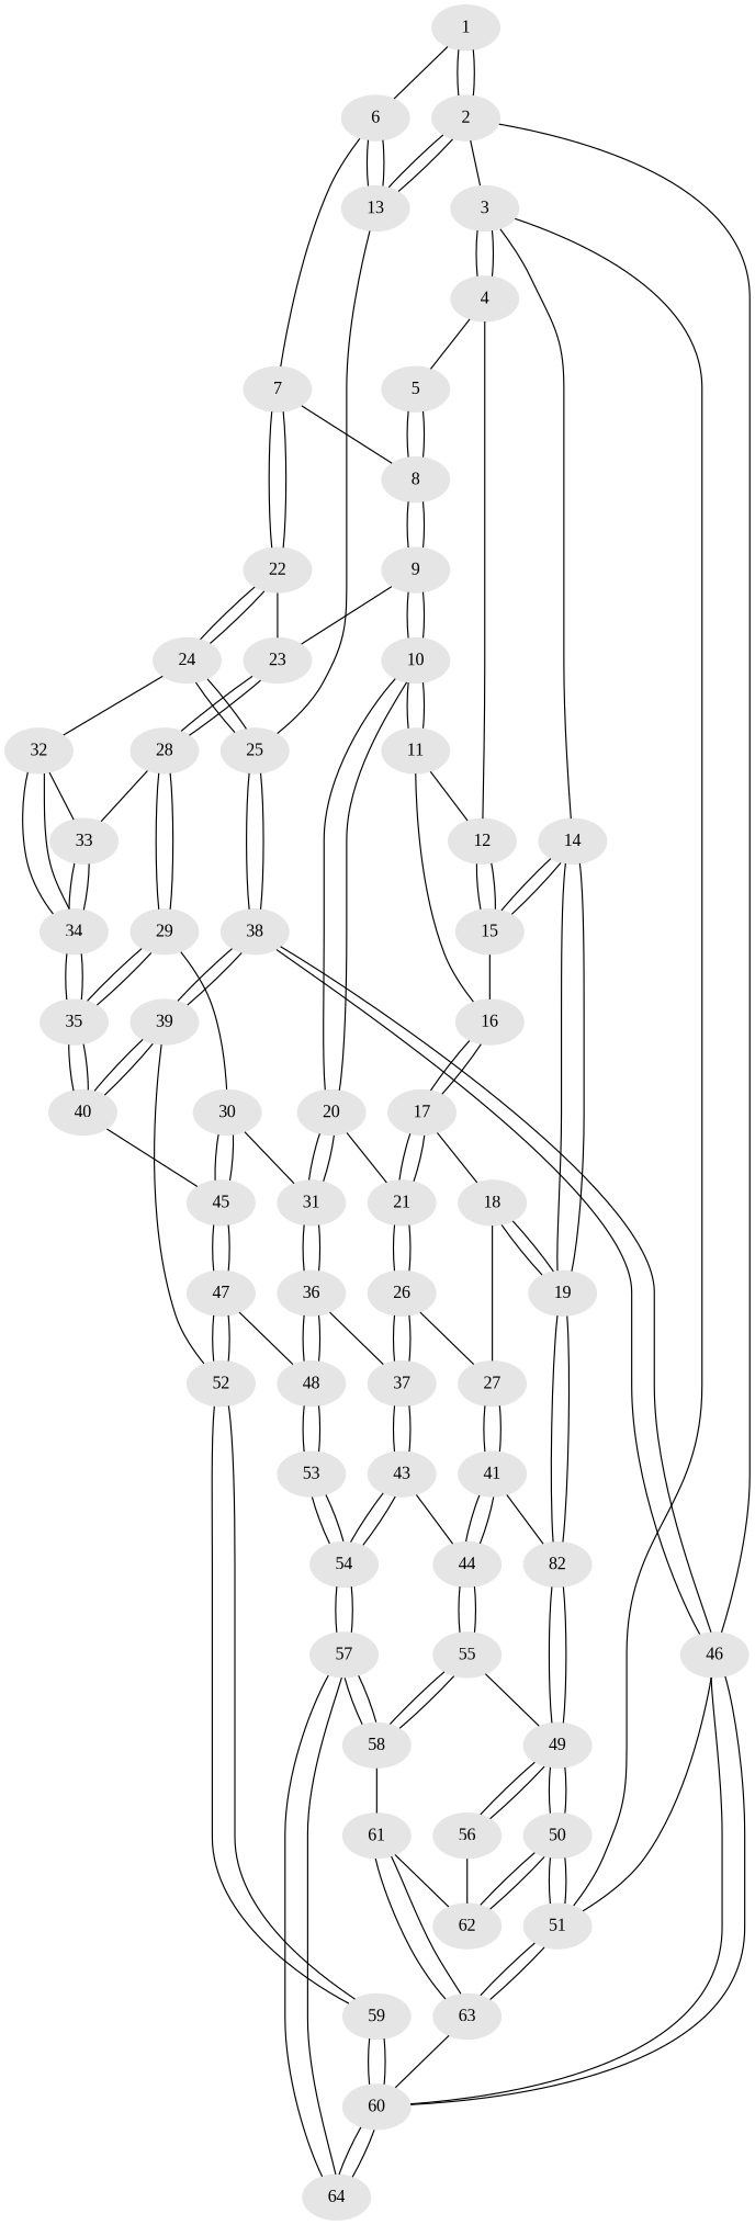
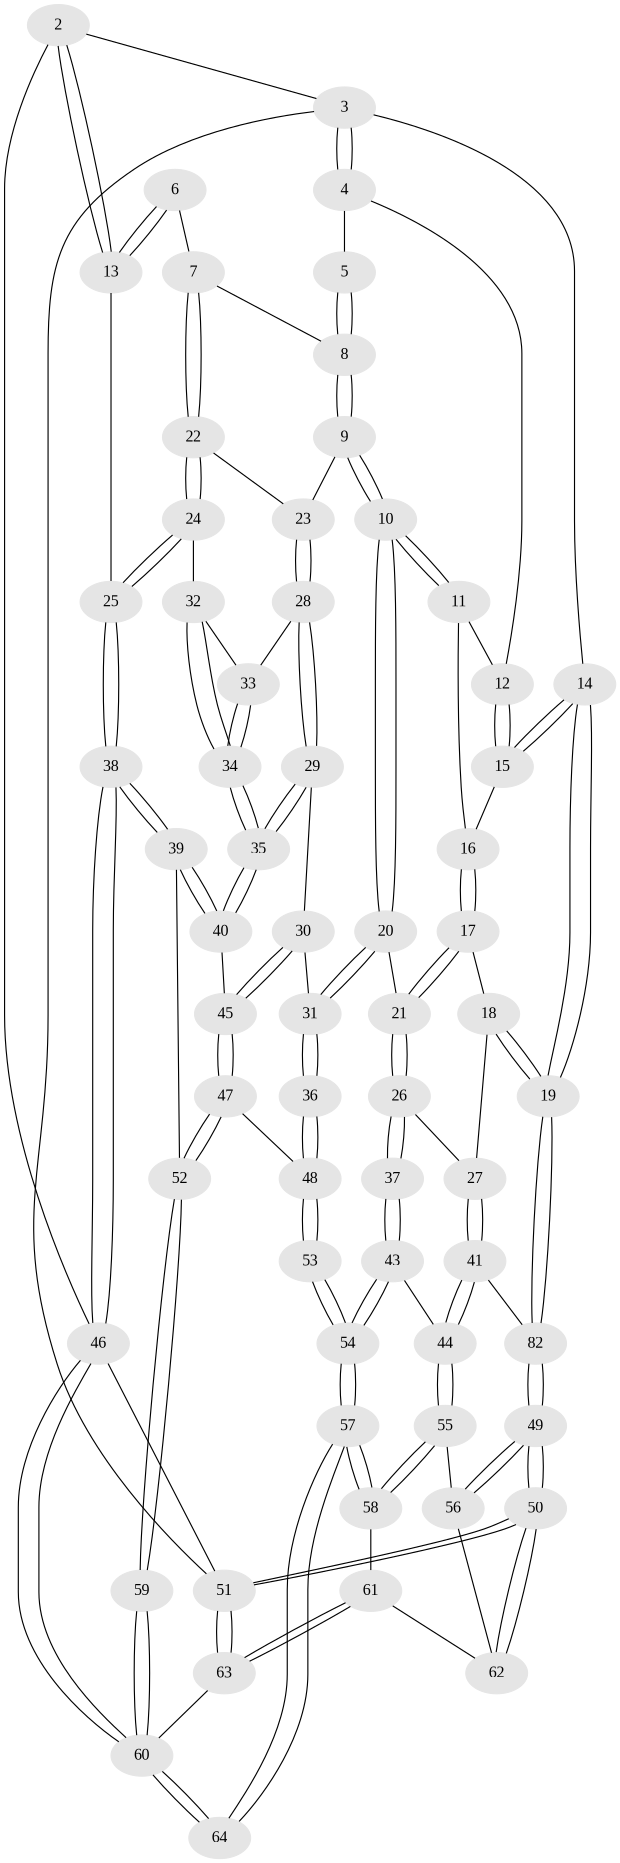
  graph {
    fontname="Liberation Serif"
    node [color=gray90 fontname="Liberation Serif" style=filled]
    edge [fontname="Liberation Serif"]
-   1
    2
    6
    3
    13
    46
    7
    4
    14
    51
    25
    60
    5
    12
    15
    19
    63
    8
    9
    22
    23
    24
    10
    11
    20
    28
    16
    21
    31
    17
    38
    n32 [label=82]
    18
    27
    26
    41
    49
    36
    37
    32
    29
    33
    34
    39
    43
    44
    30
    35
    45
    40
    47
    48
    53
    54
    52
    59
    55
    50
    56
    57
    58
    64
    62
    61
-   1 -- 2
-   1 -- 2
-   1 -- 6
    2 -- 3
    2 -- 13
    2 -- 13
    2 -- 46
    6 -- 13
    6 -- 13
    6 -- 7
    3 -- 4
    3 -- 4
    3 -- 14
    3 -- 51
    13 -- 25
    46 -- 51
    46 -- 60
    46 -- 60
    7 -- 8
    7 -- 22
    7 -- 22
    4 -- 5
    4 -- 12
    14 -- 15
    14 -- 15
    14 -- 19
    14 -- 19
    51 -- 63
    51 -- 63
    25 -- 38
    25 -- 38
    60 -- 64
    60 -- 64
    5 -- 8
    5 -- 8
    12 -- 15
    12 -- 15
    15 -- 16
    19 -- n32
    19 -- n32
    63 -- 60
    8 -- 9
    8 -- 9
    9 -- 23
    9 -- 10
    9 -- 10
    22 -- 23
    22 -- 24
    22 -- 24
    23 -- 28
    23 -- 28
    24 -- 25
    24 -- 25
    24 -- 32
    10 -- 11
    10 -- 11
    10 -- 20
    10 -- 20
    11 -- 12
    11 -- 16
    20 -- 21
    20 -- 31
    20 -- 31
    28 -- 29
    28 -- 29
    28 -- 33
    16 -- 17
    16 -- 17
    21 -- 26
    21 -- 26
    31 -- 36
    31 -- 36
    17 -- 21
    17 -- 21
    17 -- 18
    38 -- 46
    38 -- 46
    38 -- 39
    38 -- 39
    n32 -- 49
    n32 -- 49
    18 -- 19
    18 -- 19
    18 -- 27
    27 -- 41
    27 -- 41
    26 -- 27
    26 -- 37
    26 -- 37
    41 -- n32
    41 -- 44
    41 -- 44
    49 -- 50
    49 -- 50
    49 -- 56
    49 -- 56
-   36 -- 37
    36 -- 48
    36 -- 48
    37 -- 43
    37 -- 43
    32 -- 33
    32 -- 34
    32 -- 34
    29 -- 30
    29 -- 35
    29 -- 35
    33 -- 34
    33 -- 34
    34 -- 35
    34 -- 35
    39 -- 40
    39 -- 40
    39 -- 52
    43 -- 44
    43 -- 54
    43 -- 54
    44 -- 55
    44 -- 55
    30 -- 31
    30 -- 45
    30 -- 45
    35 -- 40
    35 -- 40
    45 -- 47
    45 -- 47
    40 -- 45
    47 -- 48
    47 -- 52
    47 -- 52
    48 -- 53
    48 -- 53
    53 -- 54
    53 -- 54
    54 -- 57
    54 -- 57
    52 -- 59
    52 -- 59
    59 -- 60
    59 -- 60
-   55 -- 49
+   55 -- 56
    55 -- 58
    55 -- 58
    50 -- 51
    50 -- 51
    50 -- 62
    50 -- 62
    56 -- 62
    57 -- 58
    57 -- 58
    57 -- 64
    57 -- 64
    58 -- 61
    61 -- 63
    61 -- 63
    61 -- 62
  }
